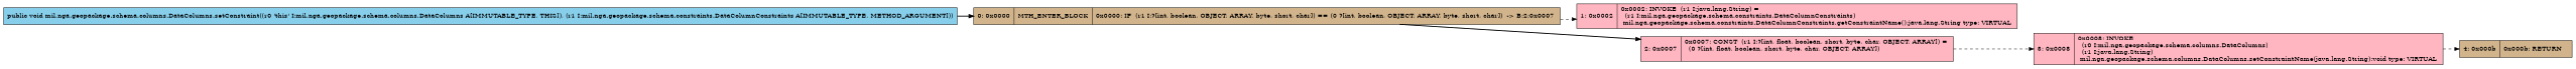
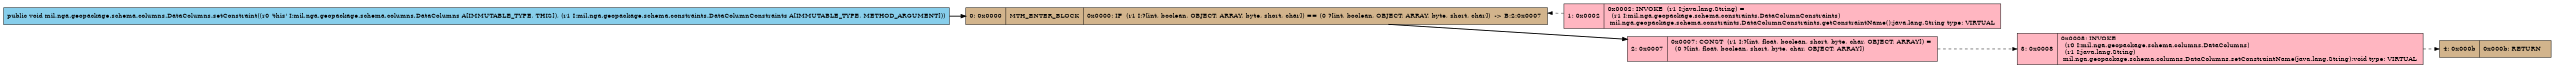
  digraph {
    rankdir=LR
    node [fillcolor=lightpink shape=record style=filled]
    edge [style=dashed]
    n1 [fillcolor=tan label="{0\:\ 0x0000|MTH_ENTER_BLOCK\l|0x0000: IF  (r1 I:?[int, boolean, OBJECT, ARRAY, byte, short, char]) == (0 ?[int, boolean, OBJECT, ARRAY, byte, short, char])  \-\> B:2:0x0007 \l}"]
    n2 [label="{1\:\ 0x0002|0x0002: INVOKE  (r1 I:java.lang.String) = \l  (r1 I:mil.nga.geopackage.schema.constraints.DataColumnConstraints)\l mil.nga.geopackage.schema.constraints.DataColumnConstraints.getConstraintName():java.lang.String type: VIRTUAL \l}"]
    n3 [label="{2\:\ 0x0007|0x0007: CONST  (r1 I:?[int, float, boolean, short, byte, char, OBJECT, ARRAY]) = \l  (0 ?[int, float, boolean, short, byte, char, OBJECT, ARRAY])\l \l}"]
    n4 [label="{3\:\ 0x0008|0x0008: INVOKE  \l  (r0 I:mil.nga.geopackage.schema.columns.DataColumns)\l  (r1 I:java.lang.String)\l mil.nga.geopackage.schema.columns.DataColumns.setConstraintName(java.lang.String):void type: VIRTUAL \l}"]
    n5 [fillcolor=tan label="{4\:\ 0x000b|0x000b: RETURN   \l}"]
    n6 [fillcolor=skyblue label="{public void mil.nga.geopackage.schema.columns.DataColumns.setConstraint((r0 'this' I:mil.nga.geopackage.schema.columns.DataColumns A[IMMUTABLE_TYPE, THIS]), (r1 I:mil.nga.geopackage.schema.constraints.DataColumnConstraints A[IMMUTABLE_TYPE, METHOD_ARGUMENT])) }"]
-   n1 -> n2
+   n2 -> n1
    n1 -> n3 [style=bold]
    n3 -> n4
    n4 -> n5
    n6 -> n1 [style=bold]
  }
